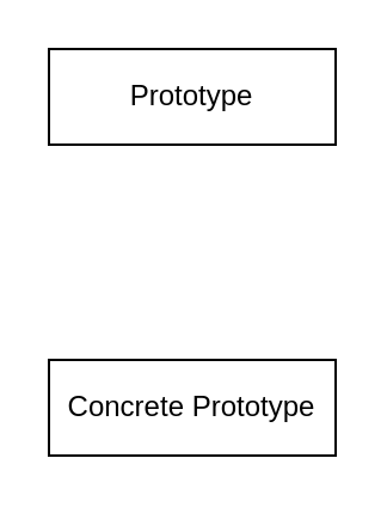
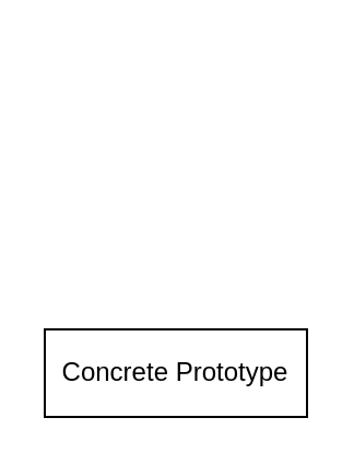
  <mxCell id="0" />
  <mxCell id="1" parent="0" />
- <mxCell id="2" value="Prototype" style="rounded=0;whiteSpace=wrap;html=1;" vertex="1" parent="1"><mxGeometry x="20" y="20" width="120" height="40" as="geometry" /></mxCell>
  <mxCell id="3" value="Concrete Prototype" style="rounded=0;whiteSpace=wrap;html=1;" vertex="1" parent="1"><mxGeometry x="20" y="150" width="120" height="40" as="geometry" /></mxCell>
